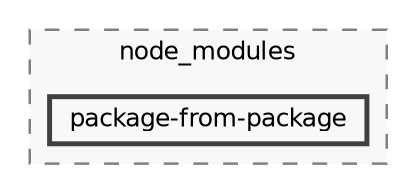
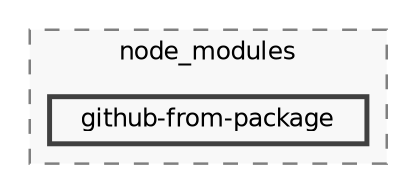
  digraph {
    compound=true
-   n1 [color=grey25 fillcolor="#f8f8f8" fontname=Helvetica fontsize=10 height=0.2 label="package-from-package" shape=box style="filled,bold" width=0.4]
+   n1 [color=grey25 fillcolor="#f8f8f8" fontname=Helvetica fontsize=10 height=0.2 label="github-from-package" shape=box style="filled,bold" width=0.4]
    subgraph cluster_1 {
      bgcolor="#f8f8f8"
      fontname=Helvetica
      fontsize=10
      label=node_modules
      pencolor=grey50
      style="filled,dashed"
      n1
    }
  }
